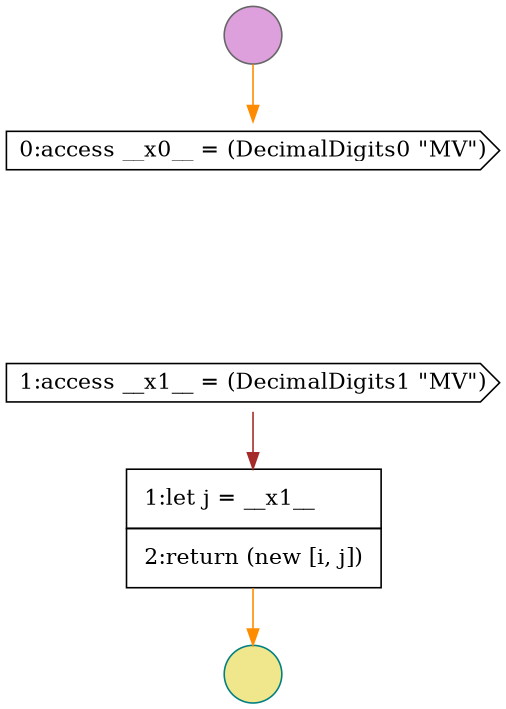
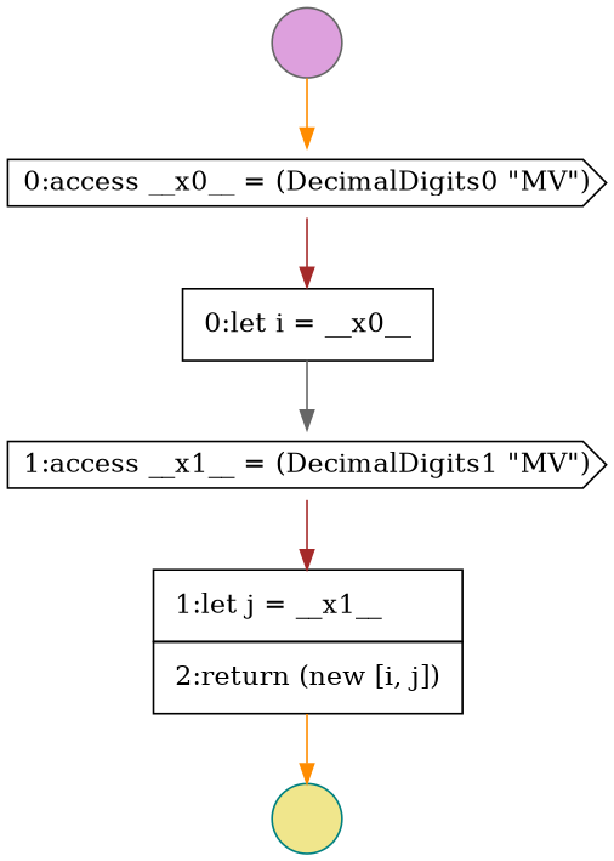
  digraph {
    node [color=black fillcolor=white shape=cds style=filled]
    edge [color=brown]
    n1 [label=<<font color="black">1:access __x1__ = (DecimalDigits1 &quot;MV&quot;)</font>>]
    n2 [label=<<font color="black">     <table border="0" cellborder="1" cellspacing="0" cellpadding="10">       <tr><td align="left">1:let j = __x1__</td></tr>       <tr><td align="left">2:return (new [i, j])</td></tr>     </table>   </font>> margin=0 shape=none]
    n3 [color=teal fillcolor=khaki label=" " shape=circle]
+   n4 [label=<<font color="black">     <table border="0" cellborder="1" cellspacing="0" cellpadding="10">       <tr><td align="left">0:let i = __x0__</td></tr>     </table>   </font>> margin=0 shape=none]
    n5 [color=gray40 fillcolor=plum label=" " shape=circle]
    n6 [label=<<font color="black">0:access __x0__ = (DecimalDigits0 &quot;MV&quot;)</font>>]
    n1 -> n2
    n2 -> n3 [color=darkorange]
+   n4 -> n1 [color=gray40]
    n5 -> n6 [color=darkorange]
+   n6 -> n4
  }
